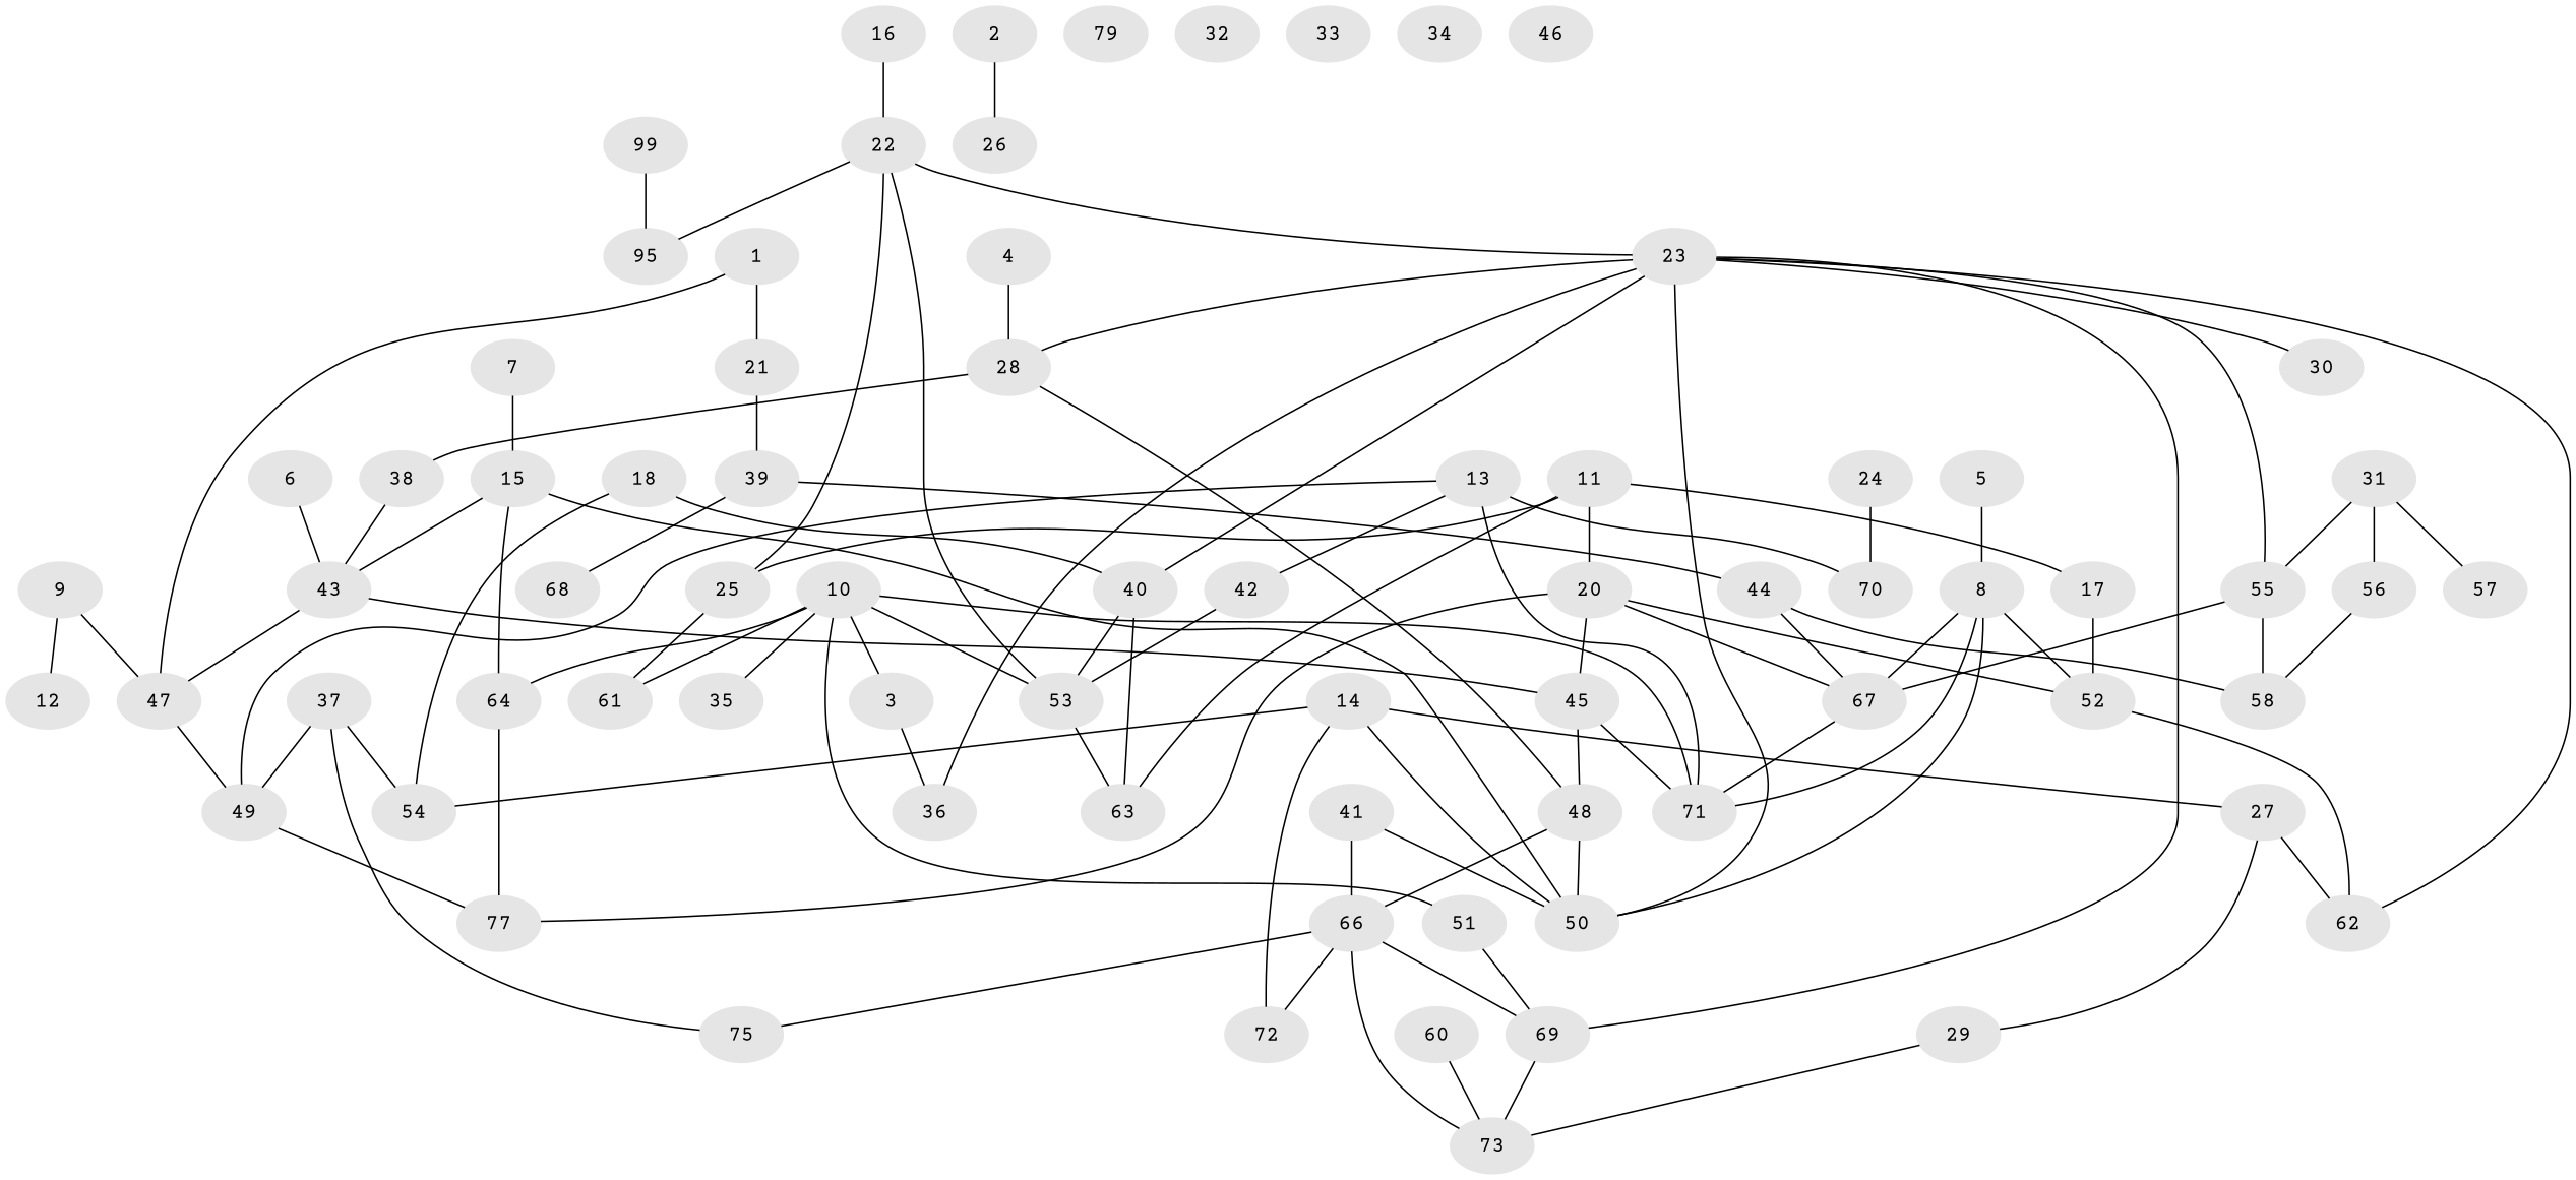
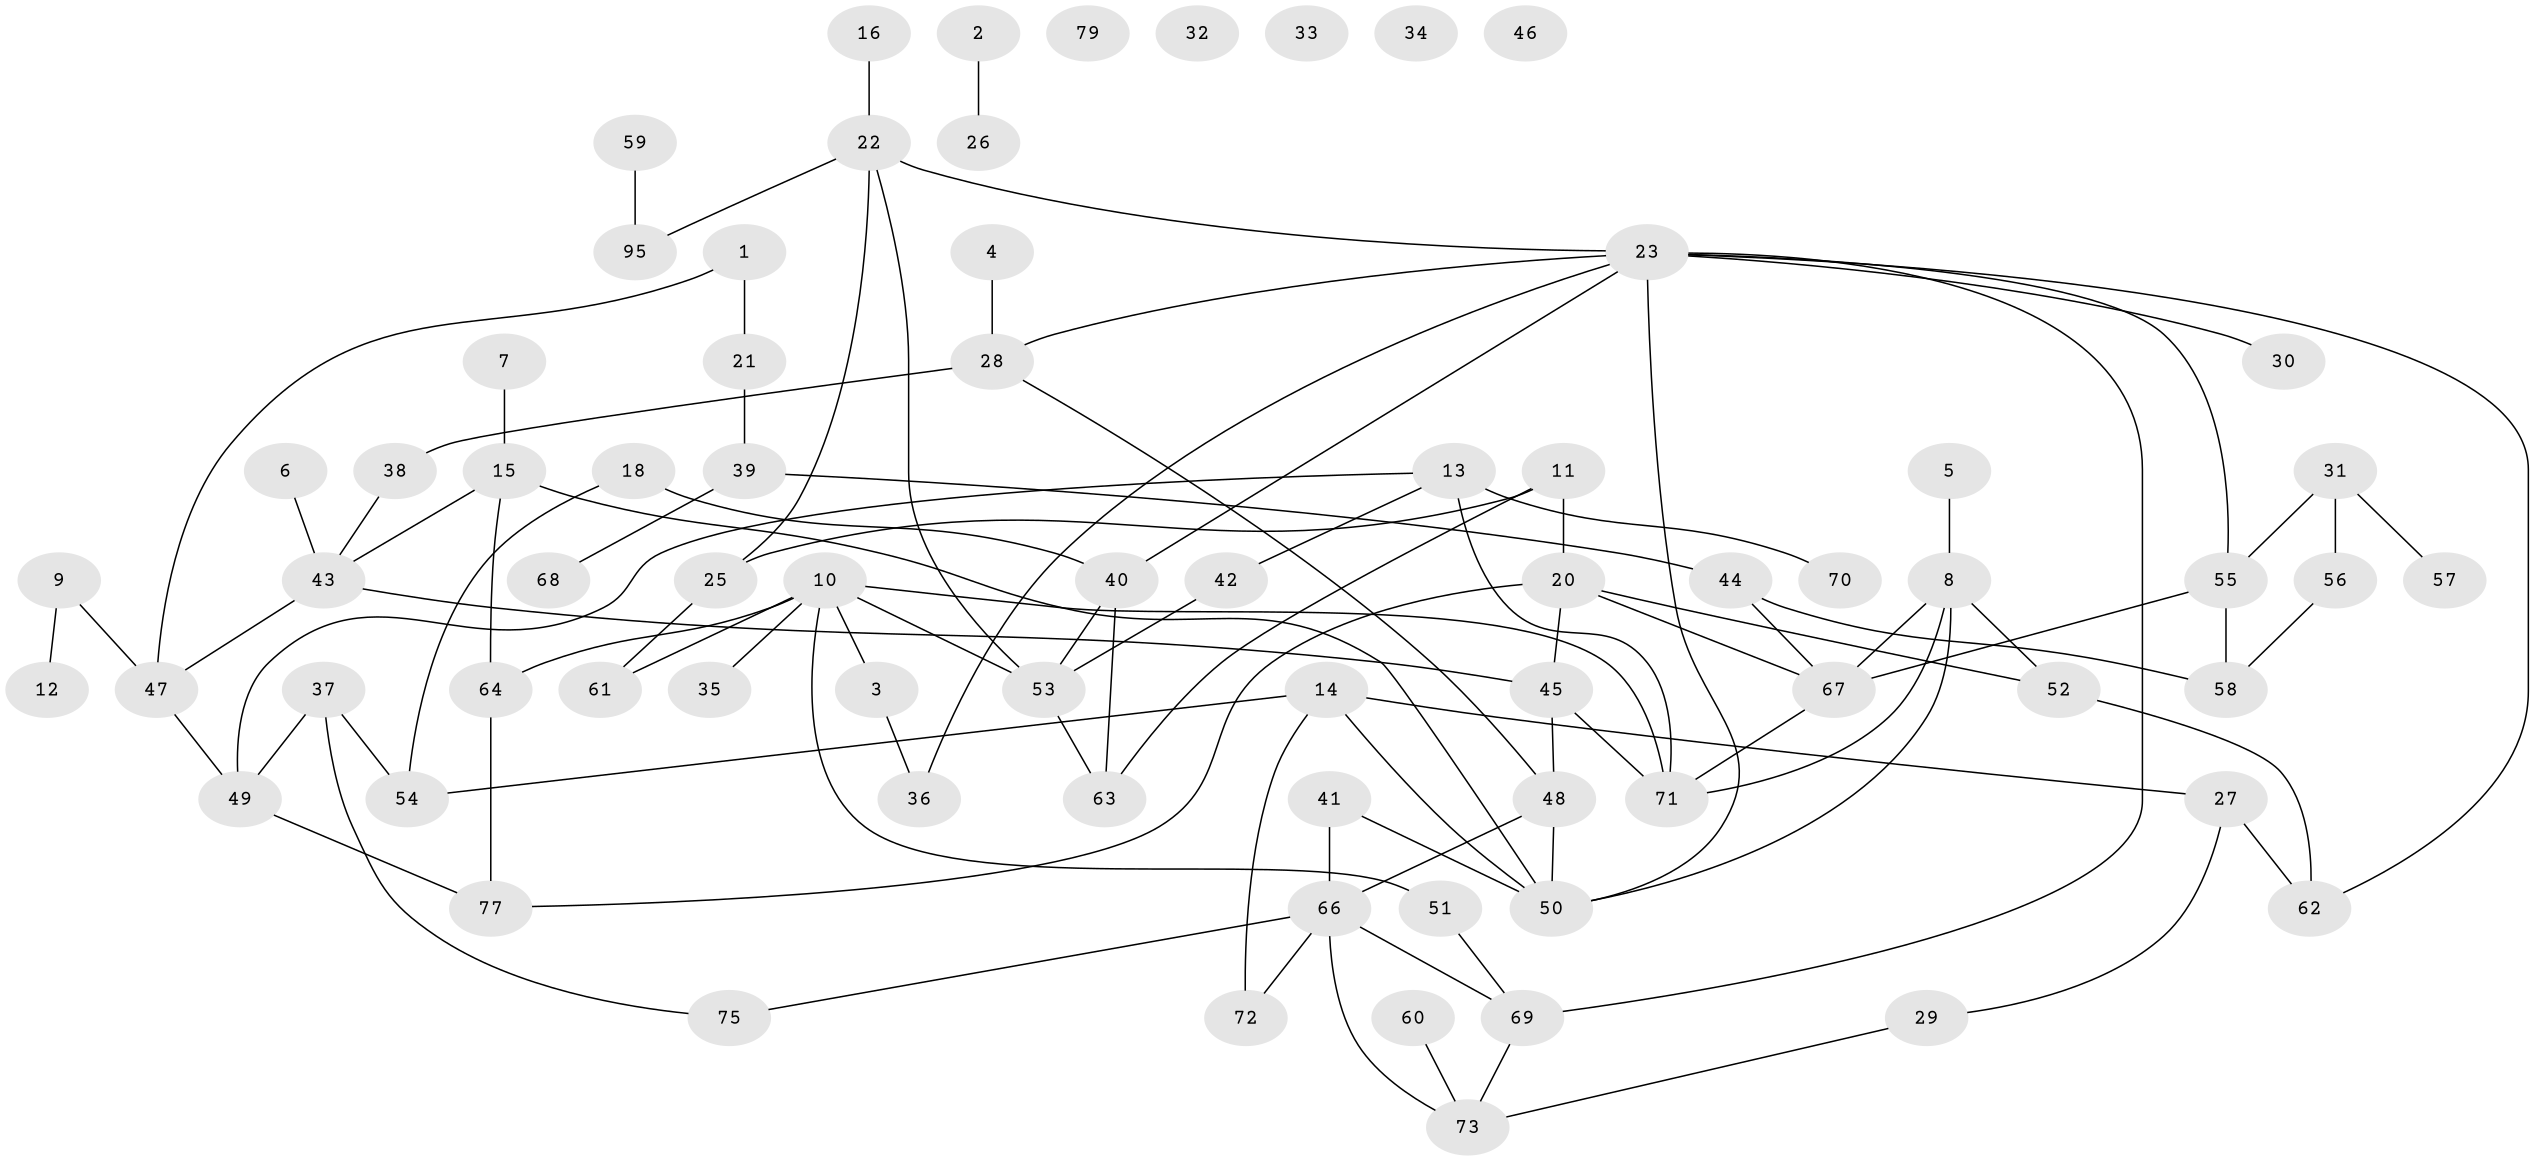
  graph {
    fontname="Courier Prime"
    node [color=gray90 fontname="Courier Prime" style=filled]
    edge [fontname="Courier Prime"]
    1
    21
    47
    39
    49
    2
    26
    3
    36
    4
    28
    38
    48
    5
    8
    50
    52
    67
    71
    6
    43
    45
    7
    15
    64
    62
    9
    12
    37
    54
    75
    10
    35
    51
    53
    61
    22
    25
    23
    n40 [label=95]
    69
    63
    n43 [label=77]
    11
-   17
    20
    13
    42
    70
    14
    27
    72
    29
    16
    18
    40
    n57 [label=79]
    44
    68
    30
    55
    58
    73
-   24
    66
    31
    56
    57
    32
    33
    34
    41
    46
-   59 [label=99]
+   59
    60
    1 -- 21
    1 -- 47
    21 -- 39
    47 -- 49
    39 -- 44
    39 -- 68
    49 -- n43
    2 -- 26
    3 -- 36
    4 -- 28
    28 -- 38
    28 -- 48
    38 -- 43
    48 -- 50
    48 -- 66
    5 -- 8
    8 -- 50
    8 -- 52
    8 -- 67
    8 -- 71
    52 -- 62
    67 -- 71
    6 -- 43
    43 -- 47
    43 -- 45
    45 -- 48
    45 -- 71
    7 -- 15
    15 -- 50
    15 -- 43
    15 -- 64
    64 -- n43
    9 -- 47
    9 -- 12
    37 -- 49
    37 -- 54
    37 -- 75
    10 -- 3
    10 -- 71
    10 -- 64
    10 -- 35
    10 -- 51
    10 -- 53
    10 -- 61
    51 -- 69
    53 -- 63
    22 -- 53
    22 -- 25
    22 -- 23
    22 -- n40
    25 -- 61
    23 -- 36
    23 -- 28
    23 -- 50
    23 -- 62
    23 -- 69
    23 -- 40
    23 -- 30
    23 -- 55
    69 -- 73
    11 -- 25
    11 -- 63
-   11 -- 17
    11 -- 20
-   17 -- 52
    20 -- 52
    20 -- 67
    20 -- 45
    20 -- n43
    13 -- 49
    13 -- 71
    13 -- 42
    13 -- 70
    42 -- 53
    14 -- 50
    14 -- 54
    14 -- 27
    14 -- 72
    27 -- 62
    27 -- 29
    29 -- 73
    16 -- 22
    18 -- 54
    18 -- 40
    40 -- 53
    40 -- 63
    44 -- 67
    44 -- 58
    55 -- 67
    55 -- 58
-   24 -- 70
    66 -- 75
    66 -- 69
    66 -- 72
    66 -- 73
    31 -- 55
    31 -- 56
    31 -- 57
    56 -- 58
    41 -- 50
    41 -- 66
    59 -- n40
    60 -- 73
  }
